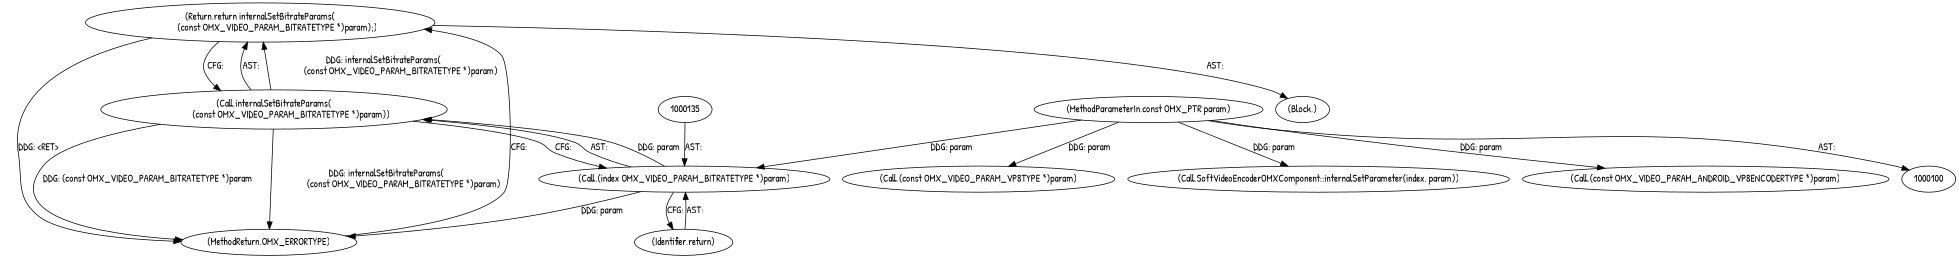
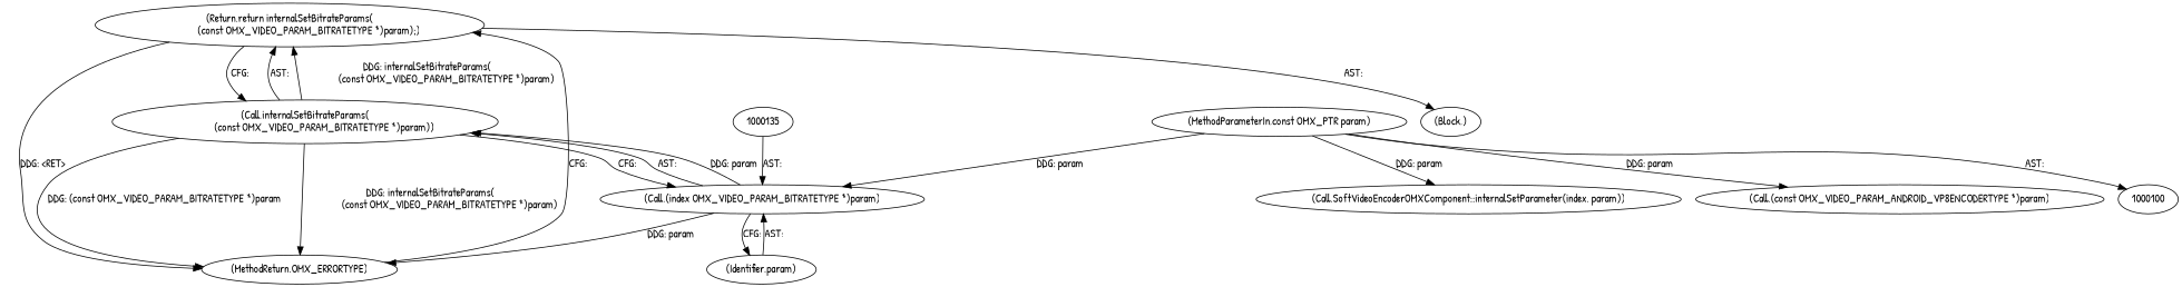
  digraph {
    fontname="Patrick Hand"
    node [fontname="Patrick Hand"]
    edge [fontname="Patrick Hand"]
    n1 [label="(Return,return internalSetBitrateParams(\n                (const OMX_VIDEO_PARAM_BITRATETYPE *)param);)"]
    n2 [label="(Call,internalSetBitrateParams(\n                (const OMX_VIDEO_PARAM_BITRATETYPE *)param))"]
    n3 [label="(MethodReturn,OMX_ERRORTYPE)"]
    n4 [label="(Block,)"]
    n5 [label="(Call,(index OMX_VIDEO_PARAM_BITRATETYPE *)param)"]
-   n6 [label="(Identifier,return)"]
+   n6 [label="(Identifier,param)"]
    n7 [label="(MethodParameterIn,const OMX_PTR param)"]
-   n8 [label="(Call,(const OMX_VIDEO_PARAM_VP8TYPE *)param)"]
    n9 [label="(Call,SoftVideoEncoderOMXComponent::internalSetParameter(index, param))"]
    n10 [label="(Call,(const OMX_VIDEO_PARAM_ANDROID_VP8ENCODERTYPE *)param)"]
    1000100
    n12 [label=1000135]
    n1 -> n2 [label="CFG: "]
    n1 -> n3 [label="DDG: <RET>"]
    n1 -> n4 [label="AST: "]
    n2 -> n1 [label="AST: "]
    n2 -> n1 [label="DDG: internalSetBitrateParams(\n                (const OMX_VIDEO_PARAM_BITRATETYPE *)param)"]
    n2 -> n3 [label="DDG: (const OMX_VIDEO_PARAM_BITRATETYPE *)param"]
    n2 -> n3 [label="DDG: internalSetBitrateParams(\n                (const OMX_VIDEO_PARAM_BITRATETYPE *)param)"]
    n2 -> n5 [label="CFG: "]
    n3 -> n1 [label="CFG: "]
    n5 -> n2 [label="AST: "]
    n5 -> n2 [label="DDG: param"]
    n5 -> n3 [label="DDG: param"]
    n5 -> n6 [label="CFG: "]
    n6 -> n5 [label="AST: "]
    n7 -> n5 [label="DDG: param"]
-   n7 -> n8 [label="DDG: param"]
    n7 -> n9 [label="DDG: param"]
    n7 -> n10 [label="DDG: param"]
    n7 -> 1000100 [label="AST: "]
    n12 -> n5 [label="AST: "]
  }
